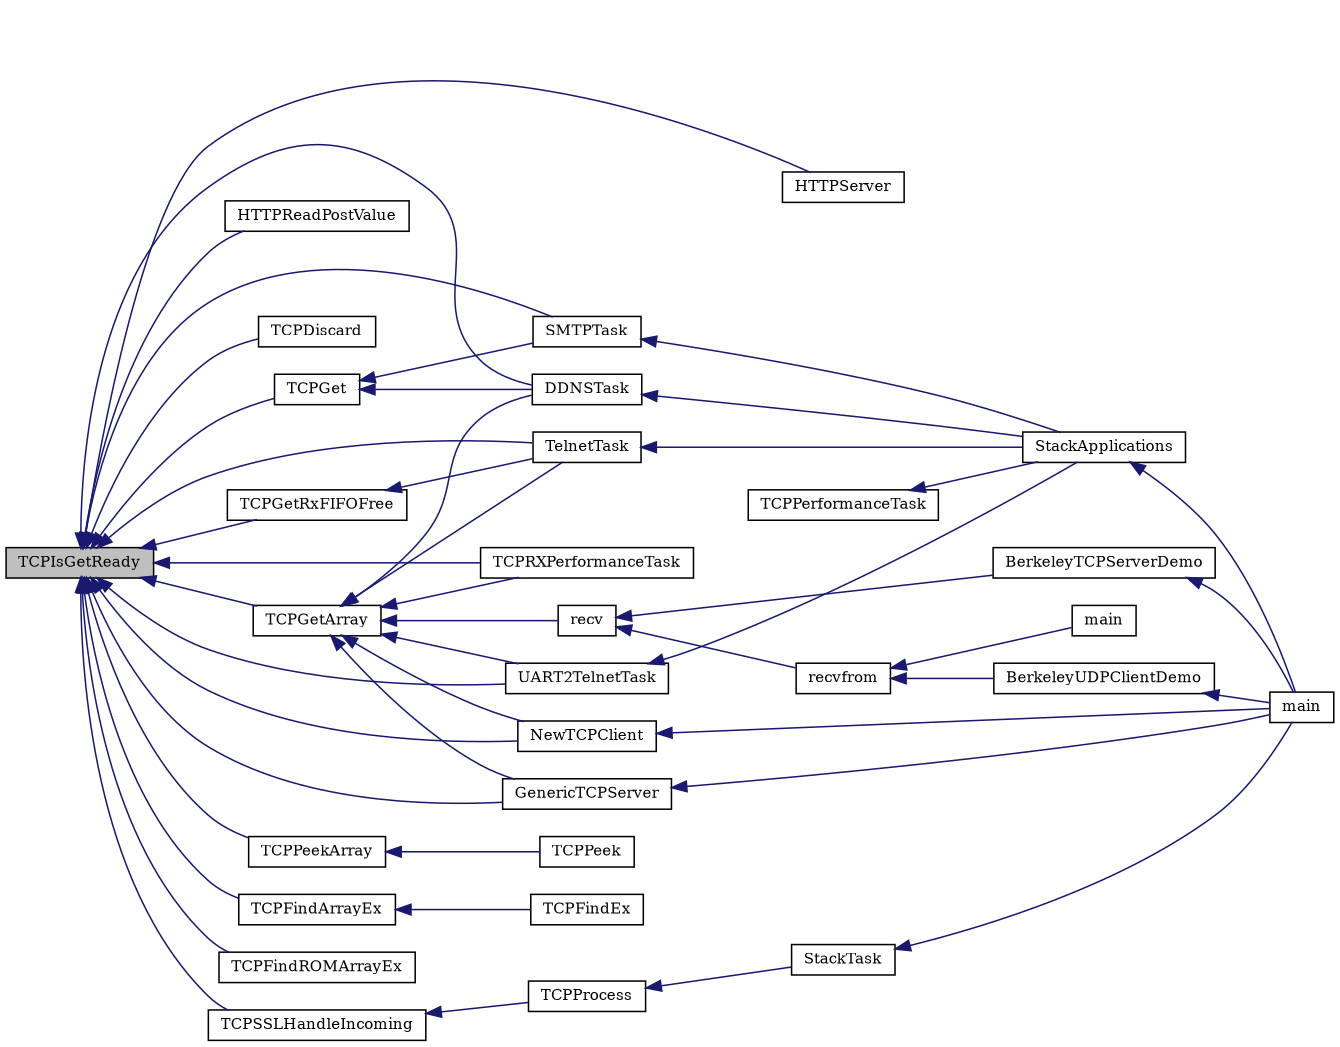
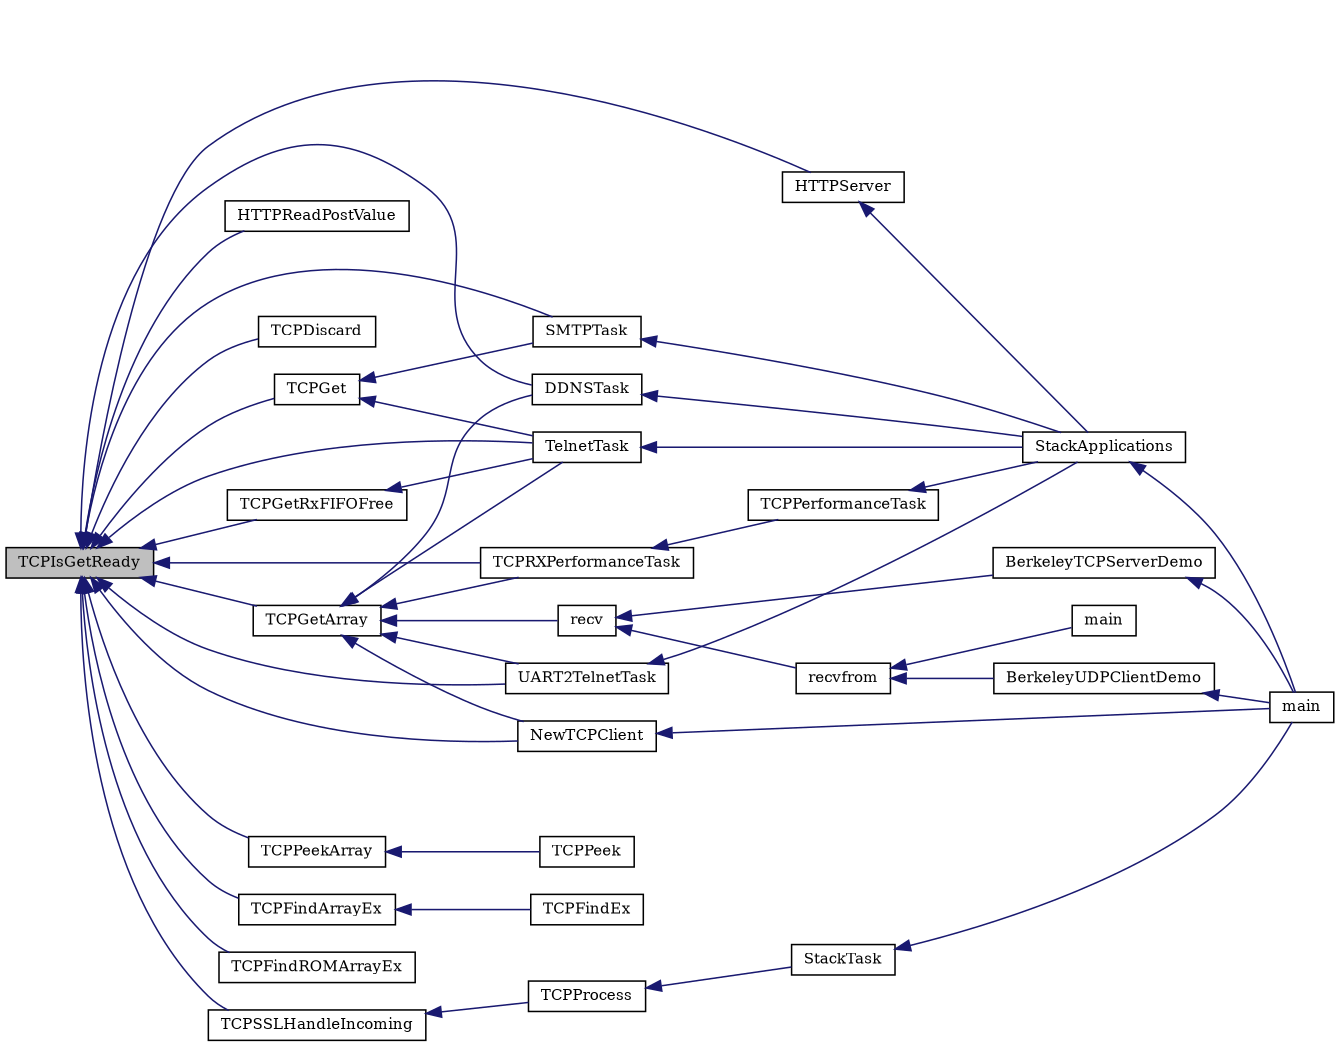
  digraph {
    fontname="DejaVu Serif"
    rankdir=LR
    node [color=black fillcolor=white fontname="DejaVu Serif" fontsize=10 shape=record style=filled]
    edge [color=midnightblue dir=back fontname="DejaVu Serif" fontsize=10 labelfontname=Helvetica labelfontsize=10 style=solid]
    n1 [fillcolor=grey75 fontcolor=black height=0.2 label=TCPIsGetReady width=0.4]
    n2 [height=0.2 label=DDNSTask width=0.4]
    n3 [height=0.2 label=HTTPServer width=0.4]
    n4 [height=0.2 label=HTTPReadPostValue width=0.4]
    n5 [height=0.2 label=SMTPTask width=0.4]
    n6 [height=0.2 label=TCPDiscard width=0.4]
    n7 [height=0.2 label=TCPGet width=0.4]
    n8 [height=0.2 label=TelnetTask width=0.4]
    n9 [height=0.2 label=TCPGetArray width=0.4]
    n10 [height=0.2 label=TCPRXPerformanceTask width=0.4]
    n11 [height=0.2 label=UART2TelnetTask width=0.4]
    n12 [height=0.2 label=NewTCPClient width=0.4]
-   n13 [height=0.2 label=GenericTCPServer width=0.4]
    n14 [height=0.2 label=TCPGetRxFIFOFree width=0.4]
    n15 [height=0.2 label=TCPPeekArray width=0.4]
    n16 [height=0.2 label=TCPFindArrayEx width=0.4]
    n17 [height=0.2 label=TCPFindROMArrayEx width=0.4]
    n18 [height=0.2 label=TCPSSLHandleIncoming width=0.4]
    n19 [height=0.2 label=StackApplications width=0.4]
    n20 [height=0.2 label=recv width=0.4]
    n21 [height=0.2 label=TCPPerformanceTask width=0.4]
    n22 [height=0.2 label=main width=0.4]
    n23 [height=0.2 label=TCPPeek width=0.4]
    n24 [height=0.2 label=TCPFindEx width=0.4]
    n25 [height=0.2 label=TCPProcess width=0.4]
    n26 [height=0.2 label=recvfrom width=0.4]
    n27 [height=0.2 label=BerkeleyTCPServerDemo width=0.4]
    n28 [height=0.2 label=main width=0.4]
    n29 [height=0.2 label=BerkeleyUDPClientDemo width=0.4]
    n30 [height=0.2 label=StackTask width=0.4]
    n1 -> n2
    n1 -> n3
    n1 -> n4
    n1 -> n5
    n1 -> n6
    n1 -> n7
    n1 -> n8
    n1 -> n9
    n1 -> n10
    n1 -> n11
    n1 -> n12
-   n1 -> n13
    n1 -> n14
    n1 -> n15
    n1 -> n16
    n1 -> n17
    n1 -> n18
    n2 -> n19
+   n3 -> n19
    n5 -> n19
    n7 -> n5
-   n7 -> n2
+   n7 -> n8
    n8 -> n19
    n9 -> n2
    n9 -> n8
    n9 -> n10
    n9 -> n11
    n9 -> n12
-   n9 -> n13
    n9 -> n20
+   n10 -> n21
    n11 -> n19
    n12 -> n22
-   n13 -> n22
    n14 -> n8
    n15 -> n23
    n16 -> n24
    n18 -> n25
    n19 -> n22
    n20 -> n26
    n20 -> n27
    n21 -> n19
    n25 -> n30
    n26 -> n28
    n26 -> n29
    n27 -> n22
    n29 -> n22
    n30 -> n22
  }
